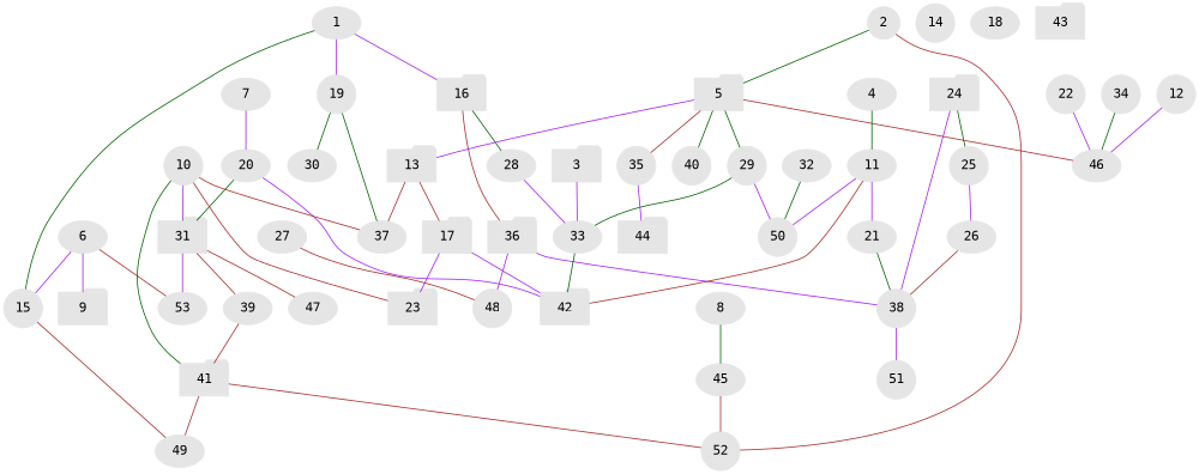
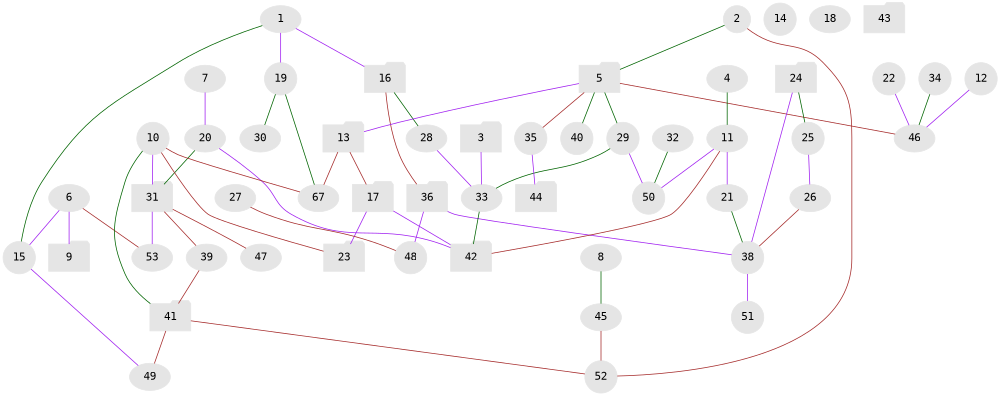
  graph {
    fontname="DejaVu Sans Mono"
    node [color=gray90 fontname="DejaVu Sans Mono" shape=ellipse style=filled]
    edge [color=purple fontname="DejaVu Sans Mono"]
    15 [shape=circle]
    1
    16 [shape=folder]
    19 [shape=circle]
    49
    28
    36 [shape=folder]
-   37
+   37 [label=67]
    30
    33
    2 [shape=circle]
    5 [shape=folder]
    52 [shape=circle]
    13 [shape=folder]
    29 [shape=circle]
    35 [shape=circle]
    40 [shape=circle]
    46
    3 [shape=folder]
    42 [shape=folder]
    45
    4
    11
    21
    50 [shape=circle]
    17 [shape=folder]
    44 [shape=folder]
    6
    9 [shape=folder]
    53
    7
    20
    31 [shape=folder]
    8
    10 [shape=circle]
    23 [shape=folder]
    41 [shape=folder]
    39
    47
    38 [shape=circle]
    12 [shape=circle]
    14 [shape=circle]
    48 [shape=circle]
    18
    51 [shape=circle]
    22 [shape=circle]
    24 [shape=folder]
    25 [shape=circle]
    26
    27
    32
    34 [shape=circle]
    43 [shape=folder]
-   15 -- 49 [color=brown]
+   15 -- 49
    1 -- 15 [color=darkgreen]
    1 -- 16
    1 -- 19
    16 -- 28 [color=darkgreen]
    16 -- 36 [color=brown]
    19 -- 37 [color=darkgreen]
    19 -- 30 [color=darkgreen]
    28 -- 33
    36 -- 38
    36 -- 48
    33 -- 42 [color=darkgreen]
    2 -- 5 [color=darkgreen]
    2 -- 52 [color=brown]
    5 -- 13
    5 -- 29 [color=darkgreen]
    5 -- 35 [color=brown]
    5 -- 40 [color=darkgreen]
    5 -- 46 [color=brown]
    13 -- 37 [color=brown]
    13 -- 17 [color=brown]
    29 -- 33 [color=darkgreen]
    29 -- 50
    35 -- 44
    3 -- 33
    45 -- 52 [color=brown]
    4 -- 11 [color=darkgreen]
    11 -- 42 [color=brown]
    11 -- 21
    11 -- 50
    21 -- 38 [color=darkgreen]
    17 -- 42
    17 -- 23
    6 -- 15
    6 -- 9
    6 -- 53 [color=brown]
    7 -- 20
    20 -- 42
    20 -- 31 [color=darkgreen]
    31 -- 53
    31 -- 39 [color=brown]
    31 -- 47 [color=brown]
    8 -- 45 [color=darkgreen]
    10 -- 37 [color=brown]
    10 -- 31
    10 -- 23 [color=brown]
    10 -- 41 [color=darkgreen]
    41 -- 49 [color=brown]
    41 -- 52 [color=brown]
    39 -- 41 [color=brown]
    38 -- 51
    12 -- 46
    22 -- 46
    24 -- 38
    24 -- 25 [color=darkgreen]
    25 -- 26
    26 -- 38 [color=brown]
    27 -- 48 [color=brown]
    32 -- 50 [color=darkgreen]
    34 -- 46 [color=darkgreen]
  }
